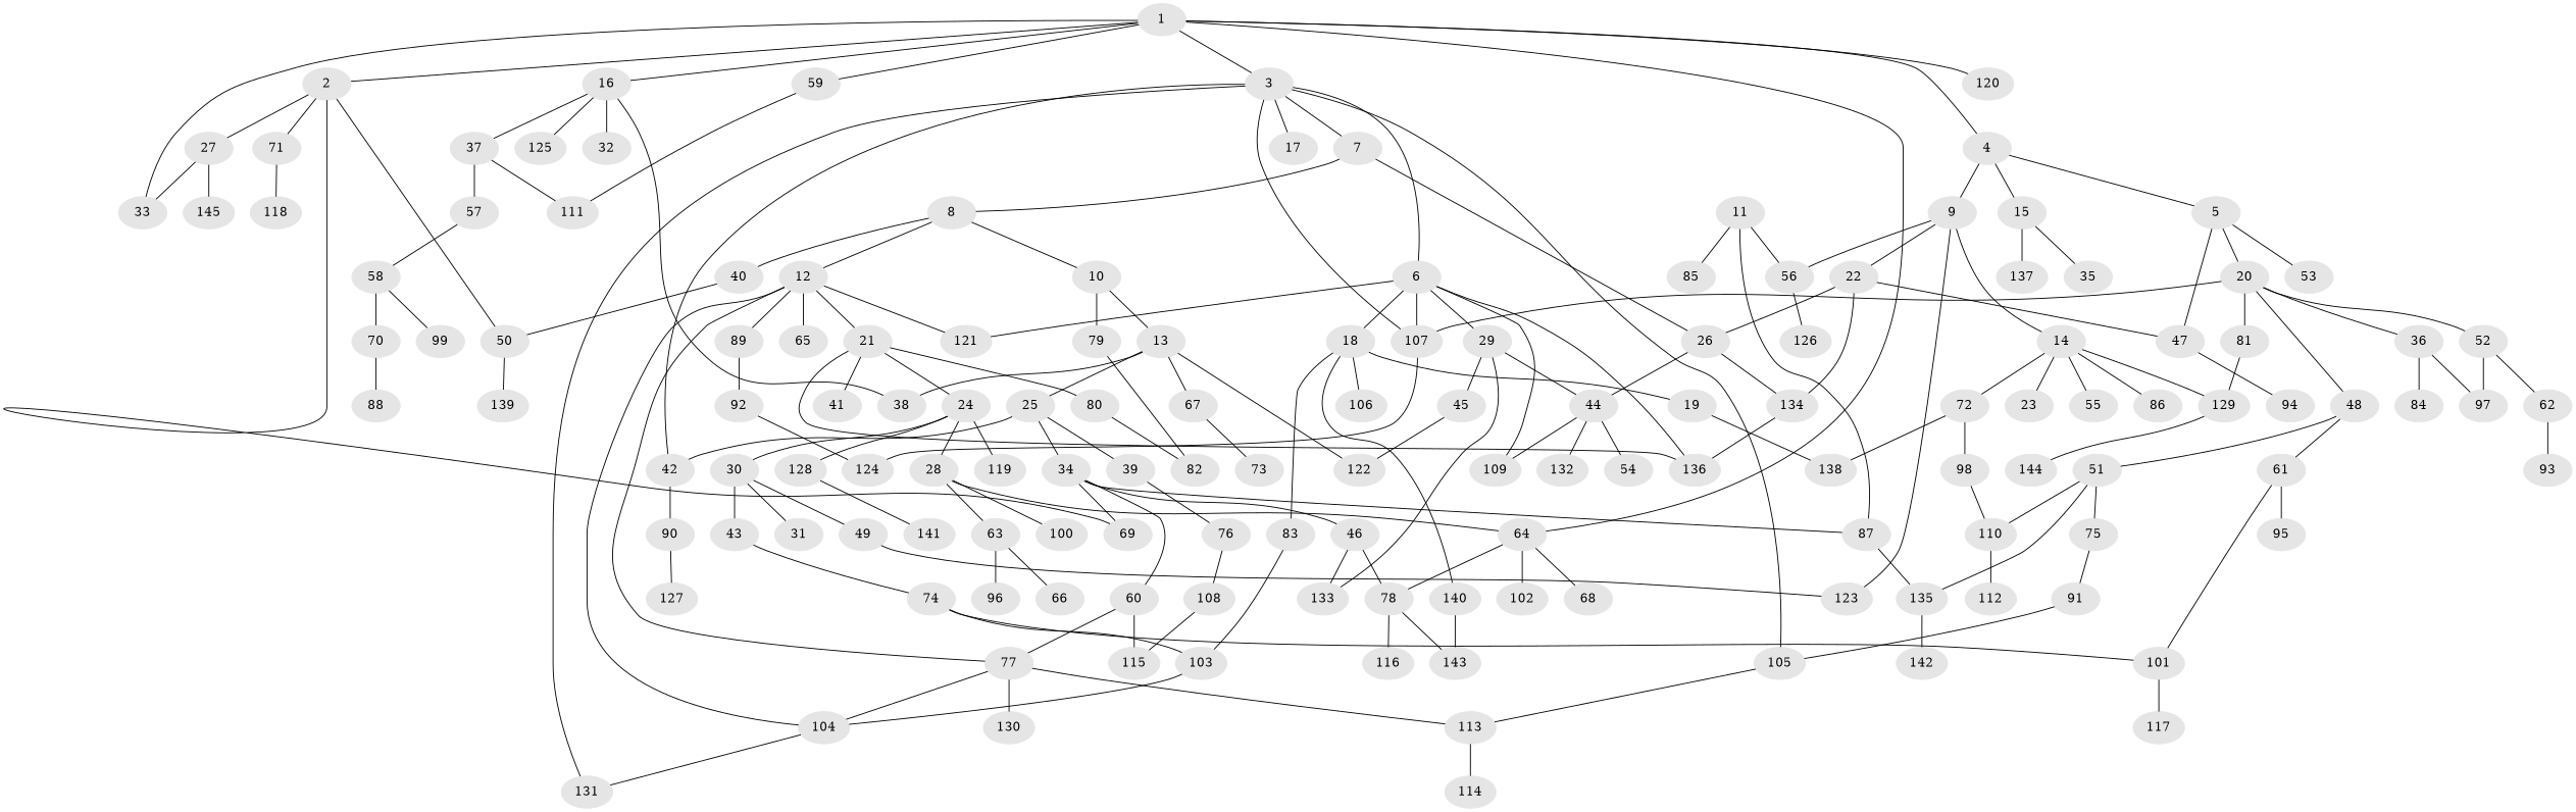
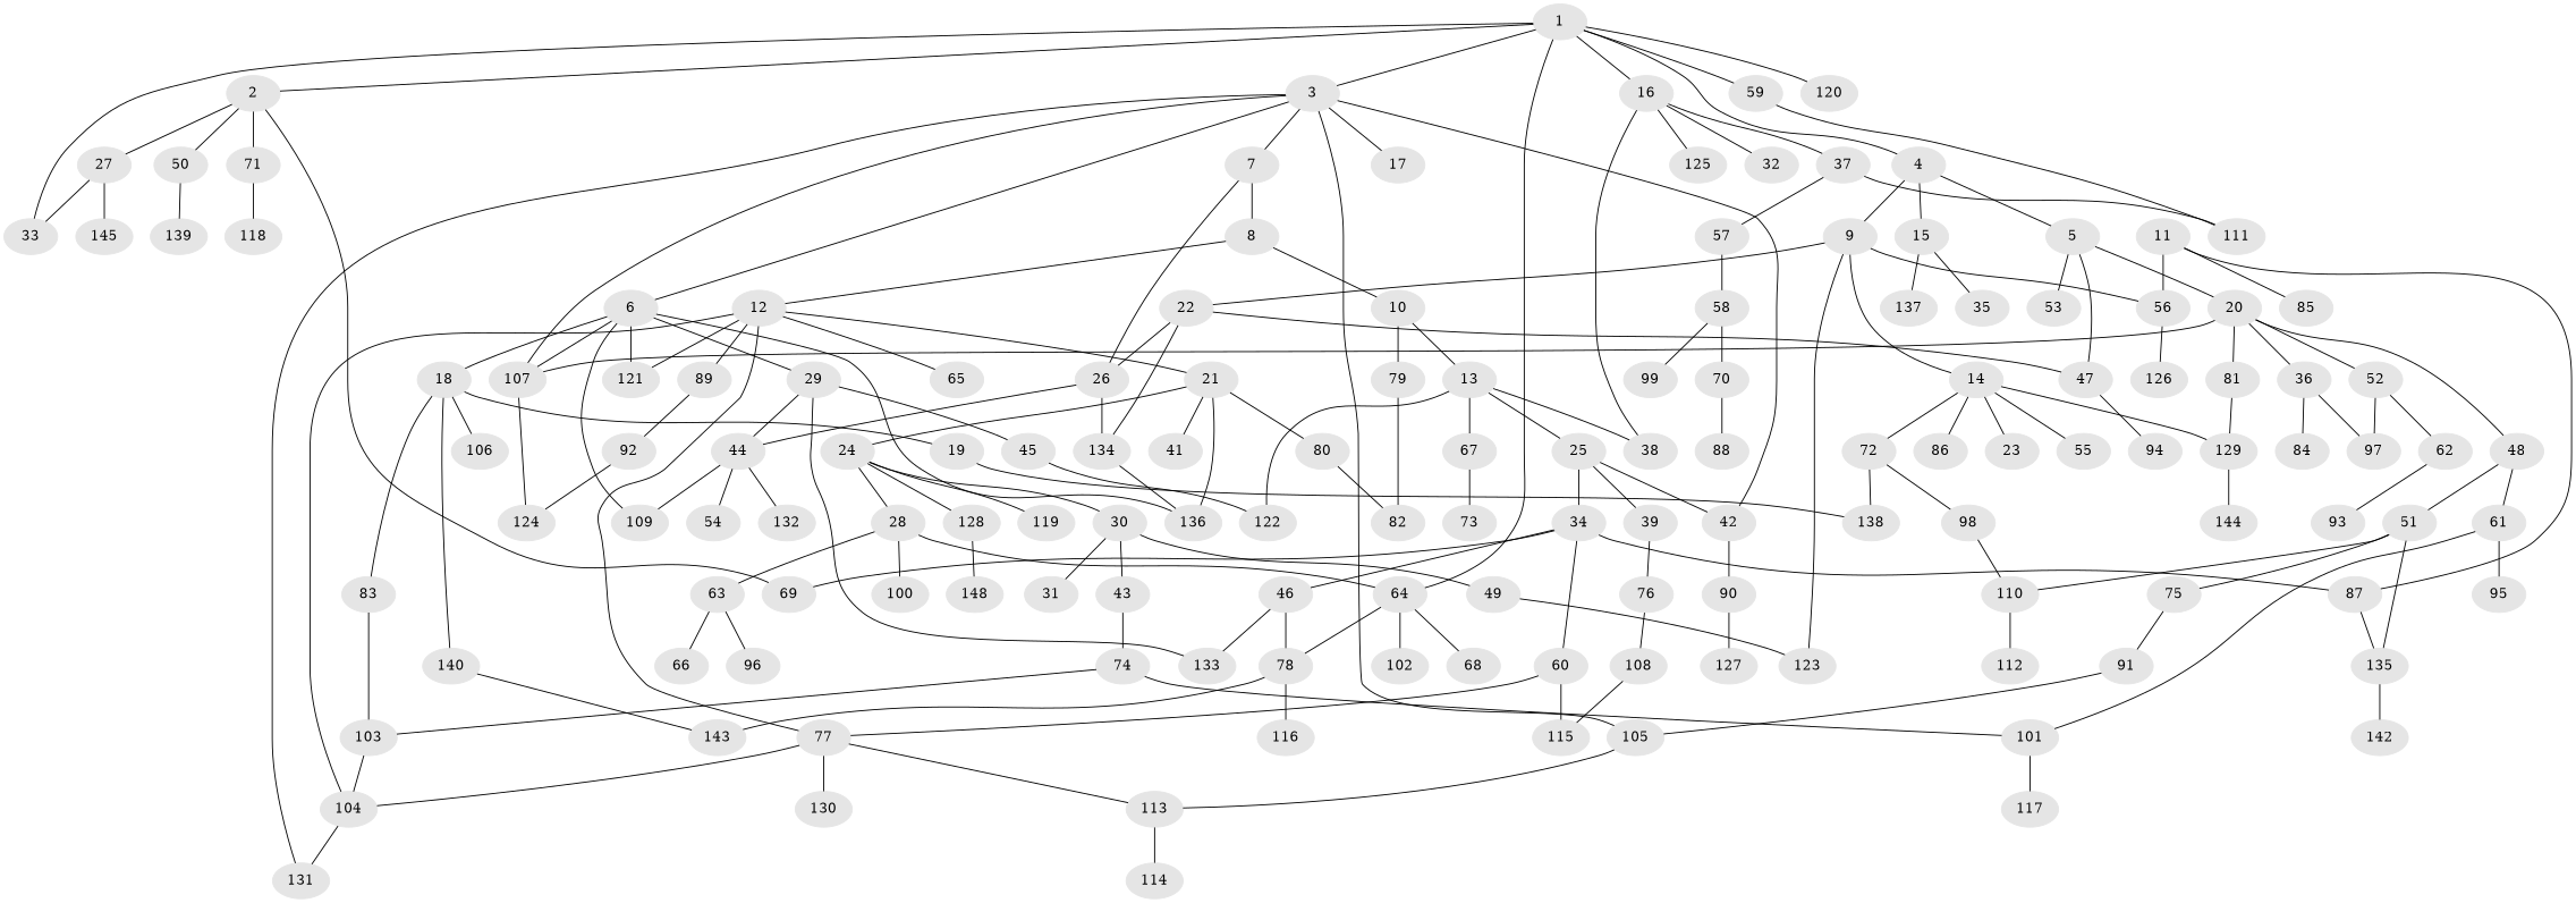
  graph {
    node [color=gray90 style=filled]
    1
    2
    3
    4
    16
    33
    59
    64
    120
    27
    50
    69
    71
    6
    7
    17
    42
    105
    107
    131
    5
    9
    15
    38
    32
    37
    125
    111
    78
    68
    102
    145
    139
    118
    18
    29
    109
    121
    136
    8
    26
    90
    113
    124
    20
    47
    53
    14
    22
    56
    123
    35
    137
    36
    48
    52
    81
    94
    19
    83
    106
    140
    44
    45
    133
    91
    10
    12
-   40
    11
    85
    87
    134
    13
    79
    21
    65
    77
    89
    104
    23
    55
    72
    86
    129
    126
    25
    67
    122
    82
    135
    24
    41
    80
    130
    92
    34
    39
    73
    138
    98
    144
    51
    75
    110
    57
    103
    143
    84
    97
    61
    62
    28
    30
    119
    128
    63
    100
    31
    43
    49
-   141
+   141 [label=148]
    46
    60
    76
    54
    132
    66
    96
    74
    115
    58
    108
    127
    101
    116
    95
    112
    142
    93
    70
    99
    88
    117
    114
    1 -- 2
    1 -- 3
    1 -- 4
    1 -- 16
    1 -- 33
    1 -- 59
    1 -- 64
    1 -- 120
    2 -- 27
    2 -- 50
    2 -- 69
    2 -- 71
    3 -- 6
    3 -- 7
    3 -- 17
    3 -- 42
    3 -- 105
    3 -- 107
    3 -- 131
    4 -- 5
    4 -- 9
    4 -- 15
    16 -- 38
    16 -- 32
    16 -- 37
    16 -- 125
    59 -- 111
    64 -- 78
    64 -- 68
    64 -- 102
    27 -- 33
    27 -- 145
    50 -- 139
    71 -- 118
    6 -- 107
    6 -- 18
    6 -- 29
    6 -- 109
    6 -- 121
    6 -- 136
    7 -- 8
    7 -- 26
    42 -- 90
    105 -- 113
    107 -- 124
    5 -- 20
    5 -- 47
    5 -- 53
    9 -- 14
    9 -- 22
    9 -- 56
    9 -- 123
    15 -- 35
    15 -- 137
    37 -- 111
    37 -- 57
    78 -- 143
    78 -- 116
    18 -- 19
    18 -- 83
    18 -- 106
    18 -- 140
    29 -- 44
    29 -- 45
    29 -- 133
    8 -- 10
    8 -- 12
-   8 -- 40
    26 -- 44
    26 -- 134
    90 -- 127
    113 -- 114
    20 -- 107
    20 -- 36
    20 -- 48
    20 -- 52
    20 -- 81
    47 -- 94
    14 -- 23
    14 -- 55
    14 -- 72
    14 -- 86
    14 -- 129
    22 -- 26
    22 -- 47
    22 -- 134
    56 -- 126
    36 -- 84
    36 -- 97
    48 -- 51
    48 -- 61
    52 -- 97
    52 -- 62
    81 -- 129
    19 -- 138
    83 -- 103
    140 -- 143
    44 -- 109
    44 -- 54
    44 -- 132
    45 -- 122
    91 -- 105
    10 -- 13
    10 -- 79
    12 -- 121
    12 -- 21
    12 -- 65
    12 -- 77
    12 -- 89
    12 -- 104
-   40 -- 50
    11 -- 56
    11 -- 85
    11 -- 87
    87 -- 135
    134 -- 136
    13 -- 38
    13 -- 25
    13 -- 67
    13 -- 122
    79 -- 82
    21 -- 136
    21 -- 24
    21 -- 41
    21 -- 80
    77 -- 113
    77 -- 104
    77 -- 130
    89 -- 92
    104 -- 131
    72 -- 138
    72 -- 98
    129 -- 144
    25 -- 42
    25 -- 34
    25 -- 39
    67 -- 73
    135 -- 142
    24 -- 28
    24 -- 30
    24 -- 119
    24 -- 128
    80 -- 82
    92 -- 124
    34 -- 69
    34 -- 87
    34 -- 46
    34 -- 60
    39 -- 76
    98 -- 110
    51 -- 135
    51 -- 75
    51 -- 110
    75 -- 91
    110 -- 112
    57 -- 58
    103 -- 104
    61 -- 101
    61 -- 95
    62 -- 93
    28 -- 64
    28 -- 63
    28 -- 100
    30 -- 31
    30 -- 43
    30 -- 49
    128 -- 141
    63 -- 66
    63 -- 96
    43 -- 74
    49 -- 123
    46 -- 78
    46 -- 133
    60 -- 77
    60 -- 115
    76 -- 108
    74 -- 103
    74 -- 101
    58 -- 70
    58 -- 99
    108 -- 115
    101 -- 117
    70 -- 88
  }
